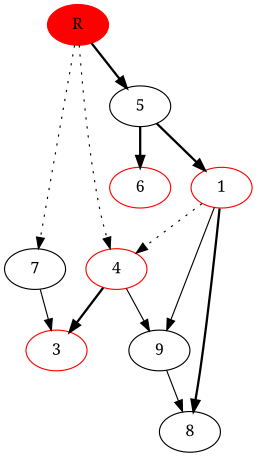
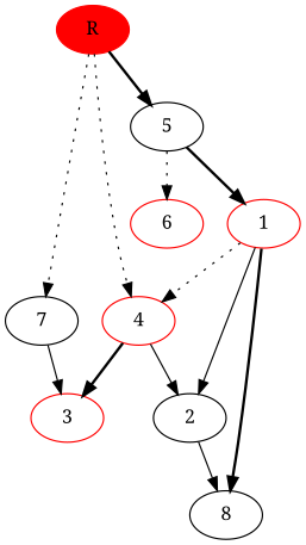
  digraph {
    fontname="Noto Serif"
    node [color=red fontname="Noto Serif"]
    edge [fontname="Noto Serif" style=dotted]
    1
    4
-   2 [color=black label=9]
+   2 [color=black]
    8 [color=black]
    3
    5 [color=black]
    6
    7 [color=black]
    R [fillcolor="#ff0000" style=filled]
    1 -> 4
    1 -> 2 [style=solid]
    1 -> 8 [style=bold]
    4 -> 2 [style=solid]
    4 -> 3 [style=bold]
    2 -> 8 [style=solid]
    5 -> 1 [style=bold]
-   5 -> 6 [style=bold]
+   5 -> 6
    7 -> 3 [style=solid]
    R -> 4
    R -> 5 [style=bold]
    R -> 7
  }
